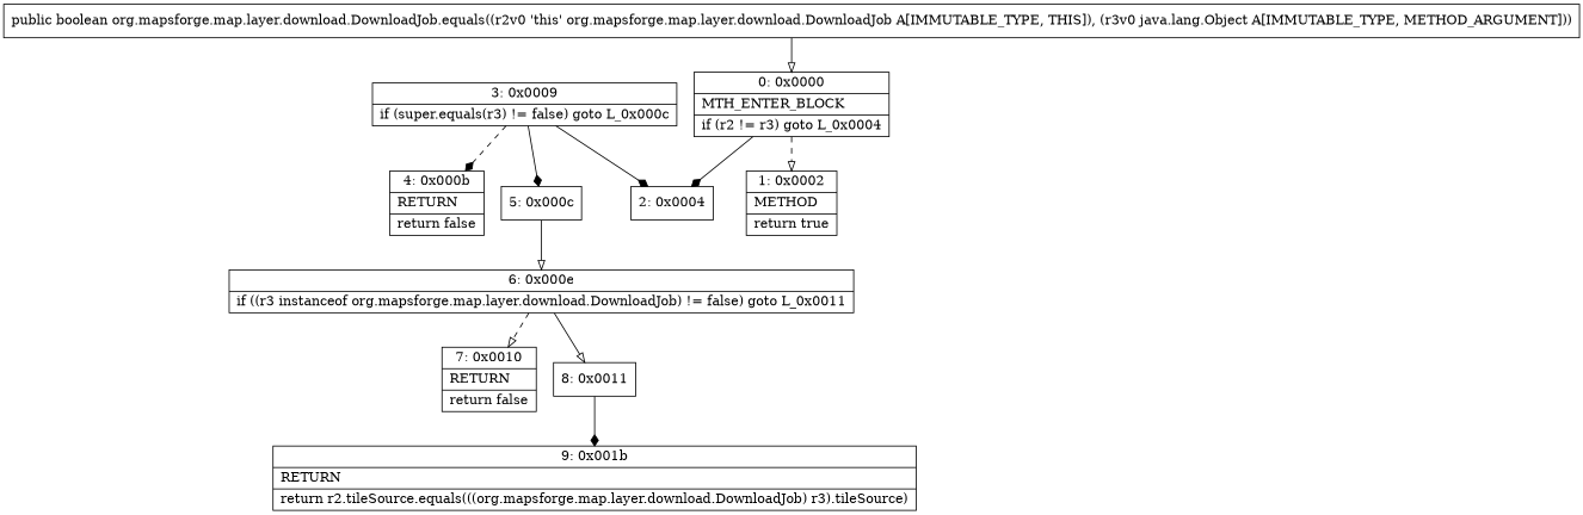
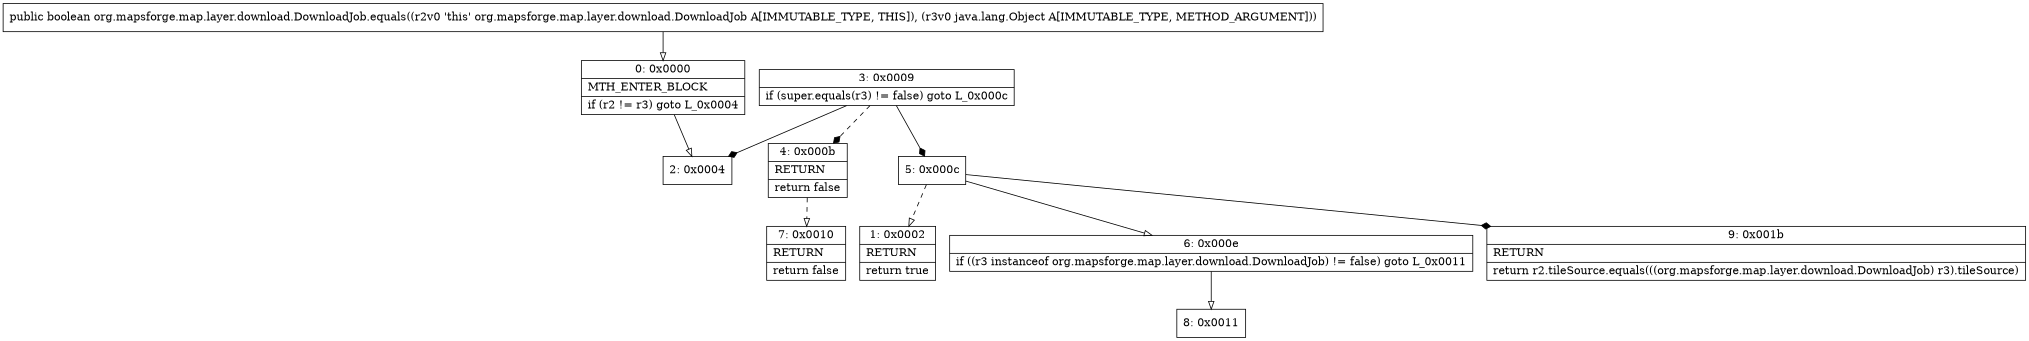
  digraph {
    node [shape=record]
    edge [arrowhead=onormal]
    n1 [label="{0\:\ 0x0000|MTH_ENTER_BLOCK\l|if (r2 != r3) goto L_0x0004\l}"]
-   n2 [label="{1\:\ 0x0002|METHOD\l|return true\l}"]
+   n2 [label="{1\:\ 0x0002|RETURN\l|return true\l}"]
    n3 [label="{2\:\ 0x0004}"]
    n4 [label="{3\:\ 0x0009|if (super.equals(r3) != false) goto L_0x000c\l}"]
    n5 [label="{4\:\ 0x000b|RETURN\l|return false\l}"]
    n6 [label="{5\:\ 0x000c}"]
    n7 [label="{6\:\ 0x000e|if ((r3 instanceof org.mapsforge.map.layer.download.DownloadJob) != false) goto L_0x0011\l}"]
    n8 [label="{7\:\ 0x0010|RETURN\l|return false\l}"]
    n9 [label="{8\:\ 0x0011}"]
    n10 [label="{9\:\ 0x001b|RETURN\l|return r2.tileSource.equals(((org.mapsforge.map.layer.download.DownloadJob) r3).tileSource)\l}"]
    n11 [label="{public boolean org.mapsforge.map.layer.download.DownloadJob.equals((r2v0 'this' org.mapsforge.map.layer.download.DownloadJob A[IMMUTABLE_TYPE, THIS]), (r3v0 java.lang.Object A[IMMUTABLE_TYPE, METHOD_ARGUMENT])) }"]
-   n1 -> n2 [style=dashed]
-   n1 -> n3 [arrowhead=diamond]
+   n6 -> n2 [style=dashed]
+   n1 -> n3
    n4 -> n3 [arrowhead=diamond]
    n4 -> n5 [arrowhead=diamond style=dashed]
    n4 -> n6 [arrowhead=diamond]
    n6 -> n7
-   n7 -> n8 [style=dashed]
+   n5 -> n8 [style=dashed]
    n7 -> n9
-   n9 -> n10 [arrowhead=diamond]
+   n6 -> n10 [arrowhead=diamond]
    n11 -> n1
  }
